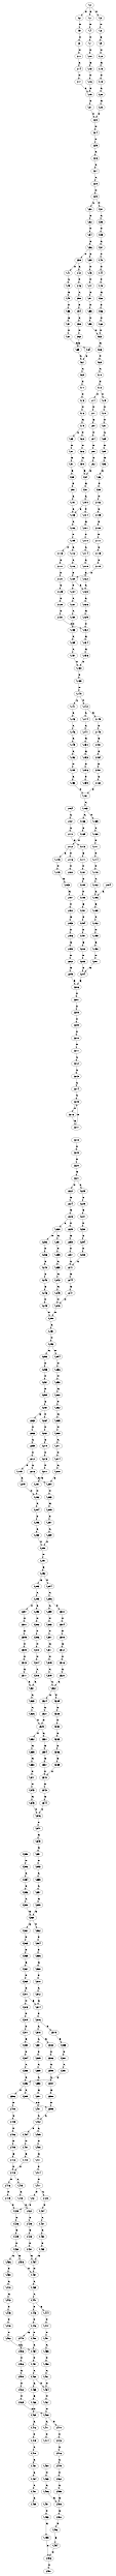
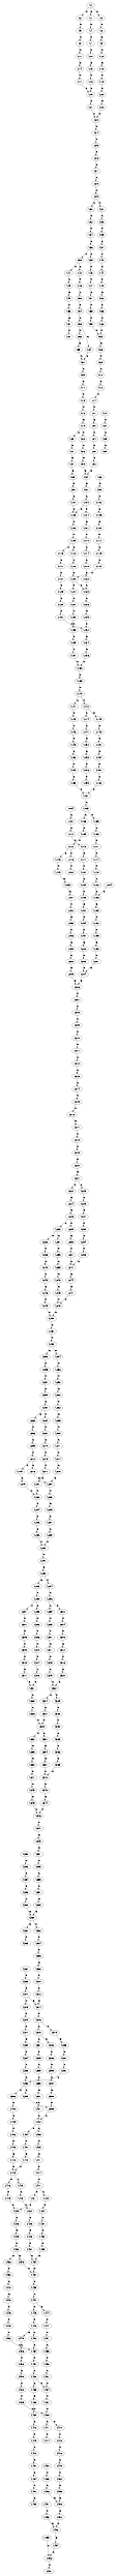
  strict digraph {
    S0
    S1
    S2
    S3
    S4
    S5
    S6
    S7
    S8
    S9
    S10
    S11
    S12
    S13
    S14
    S15
    S16
    S17
    S18
    S19
    S20
    S21
    S22
    S23
    S24
    S25
    S26
    S27
    S28
    S29
    S30
    S31
    S32
    S33
    S34
    S35
    S36
    S37
    S38
    S39
    S40
    S41
    S42
    S43
    S44
    S45
    S46
    S47
    S48
    S49
    S50
    S51
    S52
    S53
    S54
    S55
    S56
    S57
    S58
    S59
    S60
    S61
    S62
    S63
    S64
    S65
    S66
    S67
    S68
    S69
    S70
    S71
    S72
    S73
    S74
-   S75
    S76
    S77
    S78
    S79
    S80
    S81
    S82
    S83
    S84
    S85
    S86
    S87
    S88
    S89
    S90
    S91
    S92
-   S93
    S94
    S95
    S96
    S97
    S98
    S99
    S100
    S101
    S102
    S103
    S104
    S105
    S106
    S107
    S108
    S109
    S110
    S111
    S112
    S113
    S114
    S115
    S116
    S117
    S118
    S119
    S120
    S121
    S122
    S123
    S124
    S125
    S126
    S127
    S128
    S129
    S130
    S131
    S132
    S133
    S134
    S135
    S136
    S137
    S138
    S139
    S140
    S141
    S142
    S143
    S144
    S145
    S146
    S147
    S148
    S149
    S150
    S151
    S152
    S153
    S154
    S155
    S156
    S157
    S158
    S159
    S160
    S161
    S163
    S165
    S166
    S164
    S167
    S168
    S169
    S170
    S171
    S172
    S173
    S174
    S175
    S176
    S177
    S178
    S179
    S180
    S181
    S182
    S183
    S185
    S186
    S187
    S184
    S188
    S189
    S190
    S191
    S192
    S193
    S194
    S195
    S196
    S197
    S198
    S199
    S200
    S201
    S202
    S203
    S204
    S205
    S206
    S207
    S208
    S209
    S210
    S211
    S212
    S213
    S214
    S215
    S216
    S217
    S218
    S219
    S220
    S221
    S222
    S223
    S224
    S225
    S226
    S227
    S228
    S229
    S230
    S231
    S232
    S233
    S234
    S235
    S236
    S237
    S238
    S239
    S240
    S241
    S242
    S243
    S244
    S245
    S246
    S247
    S248
    S249
    S250
    S251
    S252
    S253
    S254
    S255
    S256
    S257
    S258
    S259
    S260
    S261
    S262
    S263
    S264
    S265
    S266
    S267
    S268
    S269
    S270
    S271
    S272
    S273
    S274
    n275 [label=S775]
    S276
    S277
    S278
    S279
    S280
    S281
    S282
    S283
    S284
    S285
    S286
    S287
    S288
    S289
    S290
    S291
    S292
    S293
    S294
    S295
    S296
    S297
    S298
    S299
    S300
    S301
    S302
    S303
    S304
    S305
    S306
    S307
    S308
    S309
    S310
    S311
    S312
    S313
    S314
    S315
    S316
    S317
    S318
    S319
    S320
    S321
    S322
    S323
    S324
    S325
    S326
    S327
    S328
    S329
    S330
    S331
    S332
    S333
    S334
    S335
    S336
    S337
    S338
    S339
    S340
    S341
    S342
    S343
    S344
    S345
    S346
    S347
    S349
    S351
    S350
    S352
    S353
    S354
    S355
    S356
    S357
    S358
    S359
    S360
    S361
    S362
    S363
    S364
-   S365
    S366
    S367
    S368
    S369
    S370
    S371
    S372
    S373
    S374
    S375
    S376
    S377
    S378
    S379
    S380
    S381
    S382
    S383
    S384
    S385
    S386
    S387
    S388
    S389
    S390
    S391
    S392
    S393
    S394
    S395
    S396
    S397
    S398
    S399
    S400
    S401
    S402
    S403
    S404
    S405
    S406
    S407
    S408
    S409
    S410
    S411
    S412
    S413
    S414
    S415
    S416
    S417
    S418
    S419
    S420
    S421
    S422
    S423
    S424
    S425
    S426
    S427
    S428
    S429
    S430
    S431
    S432
    S433
    S434
    S435
    S436
    S437
    S438
    S439
    S440
    S441
    S442
    S443
    S444
    S445
    S446
    S447
    S448
    S449
    S450
    S451
    S452
    S453
    S454
    S455
    S456
    S457
    S458
    S459
    S460
    S461
    S462
    S463
    S464
    S465
    S466
    S467
    S468
    S469
    S470
    S471
    S472
    S473
    S474
    S475
    S476
    S478
    S479
    S481
    S482
    S480
    S483
    S484
    S485
    S486
    S487
    S488
    S489
    S490
    S492
    S491
    S493
    S494
    S495
    S496
    S497
    S0 -> S1 [label=G]
    S0 -> S2 [label=A]
    S0 -> S3 [label=A]
    S1 -> S4 [label=A]
    S2 -> S5 [label=A]
    S3 -> S6 [label=A]
    S4 -> S7 [label=A]
    S5 -> S8 [label=A]
    S6 -> S9 [label=G]
    S7 -> S10 [label=A]
    S8 -> S11 [label=A]
    S9 -> S12 [label=A]
    S10 -> S13 [label=G]
    S11 -> S14 [label=G]
    S12 -> S15 [label=G]
    S13 -> S16 [label=A]
    S14 -> S17 [label=A]
    S15 -> S18 [label=A]
    S16 -> S19 [label=C]
    S17 -> S19 [label=C]
    S18 -> S20 [label=C]
    S19 -> S21 [label=G]
    S20 -> S22 [label=G]
    S21 -> S23 [label=T]
    S22 -> S23 [label=T]
    S23 -> S24 [label=A]
    S24 -> S25 [label=T]
    S25 -> S26 [label=C]
    S26 -> S27 [label=G]
    S27 -> S28 [label=G]
    S28 -> S29 [label=A]
    S29 -> S30 [label=C]
    S29 -> S31 [label=A]
    S30 -> S32 [label=C]
    S31 -> S33 [label=C]
    S32 -> S34 [label=A]
    S33 -> S35 [label=A]
    S34 -> S36 [label=C]
    S35 -> S37 [label=C]
    S36 -> S38 [label=T]
    S36 -> S39 [label=C]
    S37 -> S40 [label=T]
    S38 -> S41 [label=A]
    S38 -> S42 [label=G]
    S39 -> S43 [label=A]
    S40 -> S44 [label=A]
    S41 -> S45 [label=C]
    S42 -> S46 [label=T]
    S43 -> S47 [label=T]
    S44 -> S48 [label=T]
    S45 -> S49 [label=G]
    S46 -> S50 [label=G]
    S47 -> S51 [label=G]
    S48 -> S52 [label=G]
    S49 -> S53 [label=T]
    S50 -> S54 [label=T]
    S51 -> S55 [label=T]
    S52 -> S56 [label=T]
    S53 -> S57 [label=G]
    S54 -> S58 [label=G]
    S55 -> S59 [label=A]
    S56 -> S60 [label=A]
    S57 -> S61 [label=A]
    S58 -> S62 [label=A]
    S59 -> S63 [label=A]
    S60 -> S63 [label=A]
-   S61 -> S64 [label=G]
+   S58 -> S64 [label=G]
    S62 -> S65 [label=G]
    S63 -> S66 [label=G]
    S64 -> S67 [label=C]
    S65 -> S67 [label=C]
    S66 -> S68 [label=T]
    S67 -> S69 [label=C]
    S68 -> S70 [label=C]
    S69 -> S71 [label=T]
    S70 -> S72 [label=T]
    S71 -> S73 [label=T]
    S72 -> S74 [label=A]
-   S72 -> S75 [label=T]
    S73 -> S76 [label=A]
    S74 -> S77 [label=A]
-   S75 -> S78 [label=A]
    S76 -> S79 [label=G]
    S77 -> S80 [label=G]
    S78 -> S81 [label=A]
    S79 -> S82 [label=T]
    S79 -> S83 [label=C]
    S80 -> S84 [label=T]
    S81 -> S85 [label=C]
    S82 -> S86 [label=A]
    S83 -> S87 [label=A]
    S84 -> S88 [label=A]
    S85 -> S89 [label=A]
    S86 -> S90 [label=G]
    S87 -> S91 [label=G]
    S88 -> S92 [label=G]
-   S89 -> S93 [label=G]
    S90 -> S94 [label=G]
    S91 -> S95 [label=G]
    S92 -> S94 [label=G]
-   S93 -> S96 [label=G]
    S94 -> S97 [label=G]
    S95 -> S98 [label=G]
    S96 -> S99 [label=T]
    S97 -> S100 [label=C]
    S98 -> S101 [label=C]
    S99 -> S102 [label=A]
    S100 -> S103 [label=C]
    S100 -> S104 [label=T]
    S101 -> S103 [label=C]
    S102 -> S105 [label=C]
    S103 -> S106 [label=G]
    S104 -> S107 [label=G]
    S105 -> S108 [label=G]
    S106 -> S109 [label=T]
    S107 -> S110 [label=T]
    S108 -> S111 [label=T]
    S109 -> S112 [label=C]
    S109 -> S113 [label=T]
    S110 -> S114 [label=C]
    S111 -> S115 [label=C]
    S112 -> S116 [label=C]
    S113 -> S117 [label=C]
    S114 -> S118 [label=C]
    S115 -> S119 [label=C]
    S116 -> S120 [label=T]
    S117 -> S121 [label=T]
    S118 -> S122 [label=T]
    S119 -> S120 [label=T]
    S120 -> S123 [label=C]
    S120 -> S124 [label=T]
    S121 -> S125 [label=C]
    S122 -> S123 [label=C]
    S123 -> S126 [label=C]
    S124 -> S127 [label=C]
    S125 -> S128 [label=C]
    S126 -> S129 [label=G]
    S127 -> S130 [label=G]
    S128 -> S131 [label=G]
    S129 -> S132 [label=A]
    S130 -> S133 [label=A]
    S131 -> S132 [label=A]
    S132 -> S134 [label=G]
    S133 -> S135 [label=G]
    S134 -> S136 [label=G]
    S135 -> S137 [label=G]
    S136 -> S138 [label=T]
    S137 -> S138 [label=T]
    S138 -> S139 [label=T]
    S139 -> S140 [label=A]
    S140 -> S141 [label=C]
    S140 -> S142 [label=T]
    S141 -> S143 [label=C]
    S142 -> S144 [label=C]
    S142 -> S145 [label=G]
    S143 -> S146 [label=C]
    S144 -> S147 [label=C]
    S145 -> S148 [label=C]
    S146 -> S149 [label=G]
    S147 -> S150 [label=G]
    S148 -> S151 [label=G]
    S149 -> S152 [label=G]
    S150 -> S153 [label=G]
    S151 -> S154 [label=G]
    S152 -> S155 [label=A]
    S153 -> S156 [label=A]
    S154 -> S157 [label=A]
    S155 -> S158 [label=C]
    S156 -> S159 [label=T]
    S157 -> S160 [label=C]
    S158 -> S161 [label=T]
    S160 -> S161 [label=T]
    S161 -> S163 [label=C]
    S163 -> S165 [label=T]
    S163 -> S166 [label=C]
    S165 -> S168 [label=C]
    S166 -> S169 [label=C]
    S164 -> S167 [label=C]
    S167 -> S170 [label=C]
    S168 -> S171 [label=T]
    S169 -> S172 [label=T]
    S170 -> S173 [label=T]
    S171 -> S174 [label=T]
    S172 -> S175 [label=C]
    S172 -> S176 [label=T]
    S173 -> S177 [label=G]
    S174 -> S178 [label=T]
    S175 -> S179 [label=T]
    S176 -> S180 [label=T]
    S177 -> S181 [label=T]
    S178 -> S182 [label=G]
    S179 -> S183 [label=G]
    S181 -> S185 [label=G]
    S182 -> S186 [label=G]
    S183 -> S187 [label=G]
    S185 -> S188 [label=A]
    S186 -> S189 [label=G]
    S187 -> S190 [label=A]
    S184 -> S186 [label=G]
    S188 -> S191 [label=G]
    S189 -> S192 [label=G]
    S190 -> S193 [label=G]
    S191 -> S194 [label=G]
    S192 -> S195 [label=A]
    S193 -> S196 [label=A]
    S194 -> S197 [label=A]
    S195 -> S198 [label=G]
    S196 -> S199 [label=G]
    S197 -> S200 [label=G]
    S198 -> S201 [label=A]
    S199 -> S202 [label=A]
    S200 -> S203 [label=A]
    S201 -> S204 [label=G]
    S202 -> S205 [label=G]
    S203 -> S204 [label=G]
    S204 -> S206 [label=G]
    S205 -> S206 [label=G]
    S206 -> S207 [label=T]
    S207 -> S208 [label=T]
    S208 -> S209 [label=T]
    S209 -> S210 [label=T]
    S210 -> S211 [label=A]
    S211 -> S212 [label=C]
    S212 -> S213 [label=C]
    S213 -> S214 [label=C]
    S214 -> S215 [label=C]
    S215 -> S216 [label=A]
    S216 -> S217 [label=G]
-   S217 -> S215 [label=T]
+   S217 -> S218 [label=T]
    S218 -> S219 [label=A]
    S219 -> S220 [label=A]
    S220 -> S221 [label=G]
    S221 -> S222 [label=A]
    S221 -> S223 [label=C]
    S222 -> S224 [label=G]
    S223 -> S225 [label=G]
    S224 -> S226 [label=G]
    S225 -> S227 [label=G]
    S226 -> S228 [label=C]
    S226 -> S229 [label=A]
    S227 -> S230 [label=A]
    S228 -> S231 [label=G]
    S228 -> S232 [label=T]
    S229 -> S233 [label=G]
    S230 -> S234 [label=G]
    S231 -> S235 [label=T]
    S232 -> S236 [label=T]
    S233 -> S237 [label=T]
    S234 -> S238 [label=T]
    S235 -> S239 [label=C]
    S236 -> S240 [label=C]
    S237 -> S241 [label=C]
    S238 -> S241 [label=C]
    S239 -> S242 [label=G]
    S240 -> S243 [label=G]
    S241 -> S244 [label=G]
    S242 -> S245 [label=G]
    S243 -> S246 [label=G]
    S244 -> S247 [label=G]
    S245 -> S248 [label=A]
    S246 -> S249 [label=A]
    S247 -> S248 [label=A]
    S248 -> S250 [label=A]
    S249 -> S250 [label=A]
    S250 -> S251 [label=G]
    S251 -> S252 [label=A]
    S252 -> S253 [label=G]
    S252 -> S254 [label=A]
    S253 -> S255 [label=A]
    S254 -> S256 [label=A]
    S255 -> S257 [label=A]
    S256 -> S258 [label=A]
    S257 -> S259 [label=A]
    S258 -> S260 [label=G]
    S259 -> S261 [label=C]
    S260 -> S262 [label=T]
    S261 -> S263 [label=G]
    S261 -> S264 [label=A]
    S262 -> S265 [label=G]
    S263 -> S266 [label=A]
    S264 -> S267 [label=A]
    S265 -> S268 [label=A]
    S266 -> S269 [label=C]
    S267 -> S270 [label=C]
    S268 -> S271 [label=C]
    S269 -> S272 [label=T]
    S270 -> S273 [label=T]
    S271 -> S274 [label=T]
    S272 -> n275 [label=T]
    S272 -> S276 [label=C]
    S273 -> S277 [label=T]
    S274 -> S278 [label=C]
    n275 -> S279 [label=G]
    S276 -> S280 [label=G]
    S277 -> S281 [label=G]
    S278 -> S280 [label=G]
    S279 -> S282 [label=A]
    S280 -> S283 [label=A]
    S281 -> S282 [label=A]
    S282 -> S284 [label=G]
    S283 -> S285 [label=G]
    S284 -> S286 [label=T]
    S285 -> S287 [label=T]
    S286 -> S288 [label=C]
    S287 -> S289 [label=C]
    S288 -> S290 [label=A]
    S289 -> S290 [label=A]
    S290 -> S291 [label=A]
    S291 -> S292 [label=G]
    S292 -> S293 [label=G]
    S292 -> S294 [label=A]
    S293 -> S295 [label=C]
    S294 -> S296 [label=C]
    S295 -> S297 [label=T]
    S295 -> S298 [label=C]
    S296 -> S299 [label=C]
    S296 -> S300 [label=T]
    S297 -> S301 [label=A]
    S298 -> S302 [label=A]
    S299 -> S303 [label=A]
    S300 -> S304 [label=A]
    S301 -> S305 [label=T]
    S302 -> S306 [label=T]
    S303 -> S307 [label=T]
    S304 -> S308 [label=T]
    S305 -> S309 [label=A]
    S306 -> S310 [label=A]
    S307 -> S311 [label=G]
    S308 -> S312 [label=G]
    S309 -> S313 [label=A]
    S310 -> S314 [label=A]
    S311 -> S315 [label=A]
    S312 -> S316 [label=A]
    S313 -> S317 [label=C]
    S314 -> S318 [label=C]
    S315 -> S319 [label=C]
    S316 -> S320 [label=C]
    S317 -> S321 [label=C]
    S318 -> S321 [label=C]
    S319 -> S322 [label=C]
    S320 -> S322 [label=C]
    S321 -> S323 [label=C]
    S322 -> S324 [label=C]
    S322 -> S325 [label=A]
    S323 -> S326 [label=C]
    S324 -> S327 [label=C]
    S325 -> S328 [label=C]
    S326 -> S329 [label=T]
    S327 -> S329 [label=T]
    S328 -> S330 [label=T]
    S329 -> S331 [label=C]
    S329 -> S332 [label=T]
    S330 -> S333 [label=C]
    S331 -> S334 [label=G]
    S332 -> S335 [label=G]
    S333 -> S336 [label=G]
    S334 -> S337 [label=G]
    S335 -> S338 [label=G]
    S336 -> S339 [label=G]
    S337 -> S340 [label=T]
    S338 -> S341 [label=T]
    S339 -> S340 [label=T]
    S340 -> S342 [label=A]
    S341 -> S343 [label=A]
    S342 -> S344 [label=G]
    S343 -> S345 [label=G]
    S344 -> S346 [label=A]
    S345 -> S346 [label=A]
    S346 -> S347 [label=T]
    S347 -> S349 [label=G]
    S349 -> S351 [label=G]
    S351 -> S353 [label=A]
    S350 -> S352 [label=A]
    S352 -> S354 [label=C]
    S353 -> S355 [label=C]
    S354 -> S356 [label=C]
    S355 -> S357 [label=C]
    S356 -> S358 [label=G]
    S357 -> S359 [label=G]
    S358 -> S360 [label=G]
    S359 -> S360 [label=G]
    S360 -> S361 [label=G]
    S360 -> S362 [label=A]
    S361 -> S363 [label=T]
    S362 -> S364 [label=T]
-   S363 -> S365 [label=T]
    S364 -> S366 [label=T]
-   S365 -> S367 [label=G]
    S366 -> S368 [label=G]
    S367 -> S369 [label=T]
    S368 -> S370 [label=T]
    S369 -> S371 [label=C]
    S370 -> S372 [label=C]
    S371 -> S373 [label=A]
    S371 -> S374 [label=G]
    S372 -> S374 [label=G]
    S373 -> S375 [label=T]
    S374 -> S376 [label=T]
    S375 -> S377 [label=T]
    S376 -> S378 [label=C]
    S376 -> S379 [label=T]
    S377 -> S380 [label=G]
    S378 -> S381 [label=C]
    S378 -> S382 [label=G]
    S379 -> S383 [label=G]
    S380 -> S384 [label=T]
    S381 -> S385 [label=T]
    S382 -> S386 [label=T]
    S383 -> S387 [label=T]
    S384 -> S388 [label=C]
    S385 -> S389 [label=C]
    S386 -> S390 [label=C]
    S387 -> S391 [label=C]
    S388 -> S392 [label=C]
    S389 -> S393 [label=C]
    S390 -> S394 [label=C]
    S391 -> S392 [label=C]
    S392 -> S395 [label=G]
    S392 -> S396 [label=A]
    S393 -> S397 [label=G]
    S394 -> S398 [label=G]
    S395 -> S399 [label=T]
    S396 -> S400 [label=T]
    S397 -> S401 [label=T]
    S398 -> S399 [label=T]
    S399 -> S402 [label=C]
    S400 -> S403 [label=C]
    S401 -> S402 [label=C]
    S402 -> S404 [label=T]
    S402 -> S405 [label=C]
    S403 -> S406 [label=T]
    S404 -> S407 [label=A]
    S405 -> S408 [label=A]
    S406 -> S409 [label=A]
    S407 -> S410 [label=G]
    S408 -> S411 [label=G]
    S409 -> S412 [label=G]
    S410 -> S413 [label=T]
    S411 -> S414 [label=T]
    S412 -> S413 [label=T]
    S413 -> S415 [label=G]
    S413 -> S416 [label=A]
    S414 -> S417 [label=A]
    S415 -> S418 [label=C]
    S416 -> S419 [label=T]
    S417 -> S420 [label=C]
    S417 -> S421 [label=T]
    S418 -> S422 [label=T]
    S419 -> S423 [label=T]
    S420 -> S424 [label=T]
    S421 -> S423 [label=T]
    S422 -> S425 [label=C]
    S423 -> S426 [label=C]
    S424 -> S427 [label=C]
    S425 -> S428 [label=G]
    S426 -> S429 [label=G]
    S427 -> S430 [label=G]
    S428 -> S431 [label=T]
    S429 -> S432 [label=T]
    S430 -> S433 [label=T]
    S431 -> S434 [label=G]
    S432 -> S435 [label=G]
    S432 -> S436 [label=C]
    S433 -> S434 [label=G]
    S434 -> S437 [label=A]
    S435 -> S437 [label=A]
    S436 -> S438 [label=T]
    S437 -> S439 [label=C]
    S438 -> S440 [label=C]
    S439 -> S441 [label=G]
    S440 -> S442 [label=G]
    S441 -> S443 [label=T]
    S441 -> S444 [label=G]
    S442 -> S445 [label=T]
    S443 -> S446 [label=T]
    S444 -> S447 [label=T]
    S445 -> S448 [label=T]
    S446 -> S449 [label=G]
    S446 -> S450 [label=T]
    S447 -> S451 [label=T]
    S448 -> S452 [label=T]
    S449 -> S453 [label=C]
    S450 -> S454 [label=C]
    S451 -> S455 [label=C]
    S452 -> S454 [label=C]
    S453 -> S456 [label=T]
    S454 -> S457 [label=T]
    S455 -> S458 [label=T]
    S456 -> S459 [label=C]
    S457 -> S460 [label=C]
    S458 -> S461 [label=C]
    S459 -> S462 [label=A]
    S460 -> S463 [label=G]
    S460 -> S464 [label=A]
    S461 -> S464 [label=A]
    S462 -> S465 [label=A]
    S463 -> S466 [label=G]
    S464 -> S467 [label=A]
    S465 -> S468 [label=A]
    S466 -> S469 [label=A]
    S467 -> S468 [label=A]
    S468 -> S470 [label=T]
    S468 -> S471 [label=C]
    S469 -> S472 [label=C]
    S470 -> S473 [label=T]
    S471 -> S474 [label=T]
    S472 -> S475 [label=T]
    S473 -> S476 [label=C]
    S475 -> S478 [label=C]
    S476 -> S479 [label=C]
    S478 -> S481 [label=C]
    S479 -> S482 [label=A]
    S481 -> S484 [label=C]
    S482 -> S485 [label=C]
    S480 -> S483 [label=A]
    S483 -> S486 [label=C]
    S484 -> S487 [label=C]
    S485 -> S488 [label=G]
    S486 -> S488 [label=G]
    S487 -> S489 [label=G]
    S488 -> S490 [label=G]
    S490 -> S492 [label=T]
    S492 -> S494 [label=G]
    S491 -> S493 [label=T]
-   S493 -> S495 [label=G]
+   S493 -> S492 [label=G]
    S494 -> S496 [label=T]
    S495 -> S496 [label=T]
    S496 -> S497 [label=A]
  }
